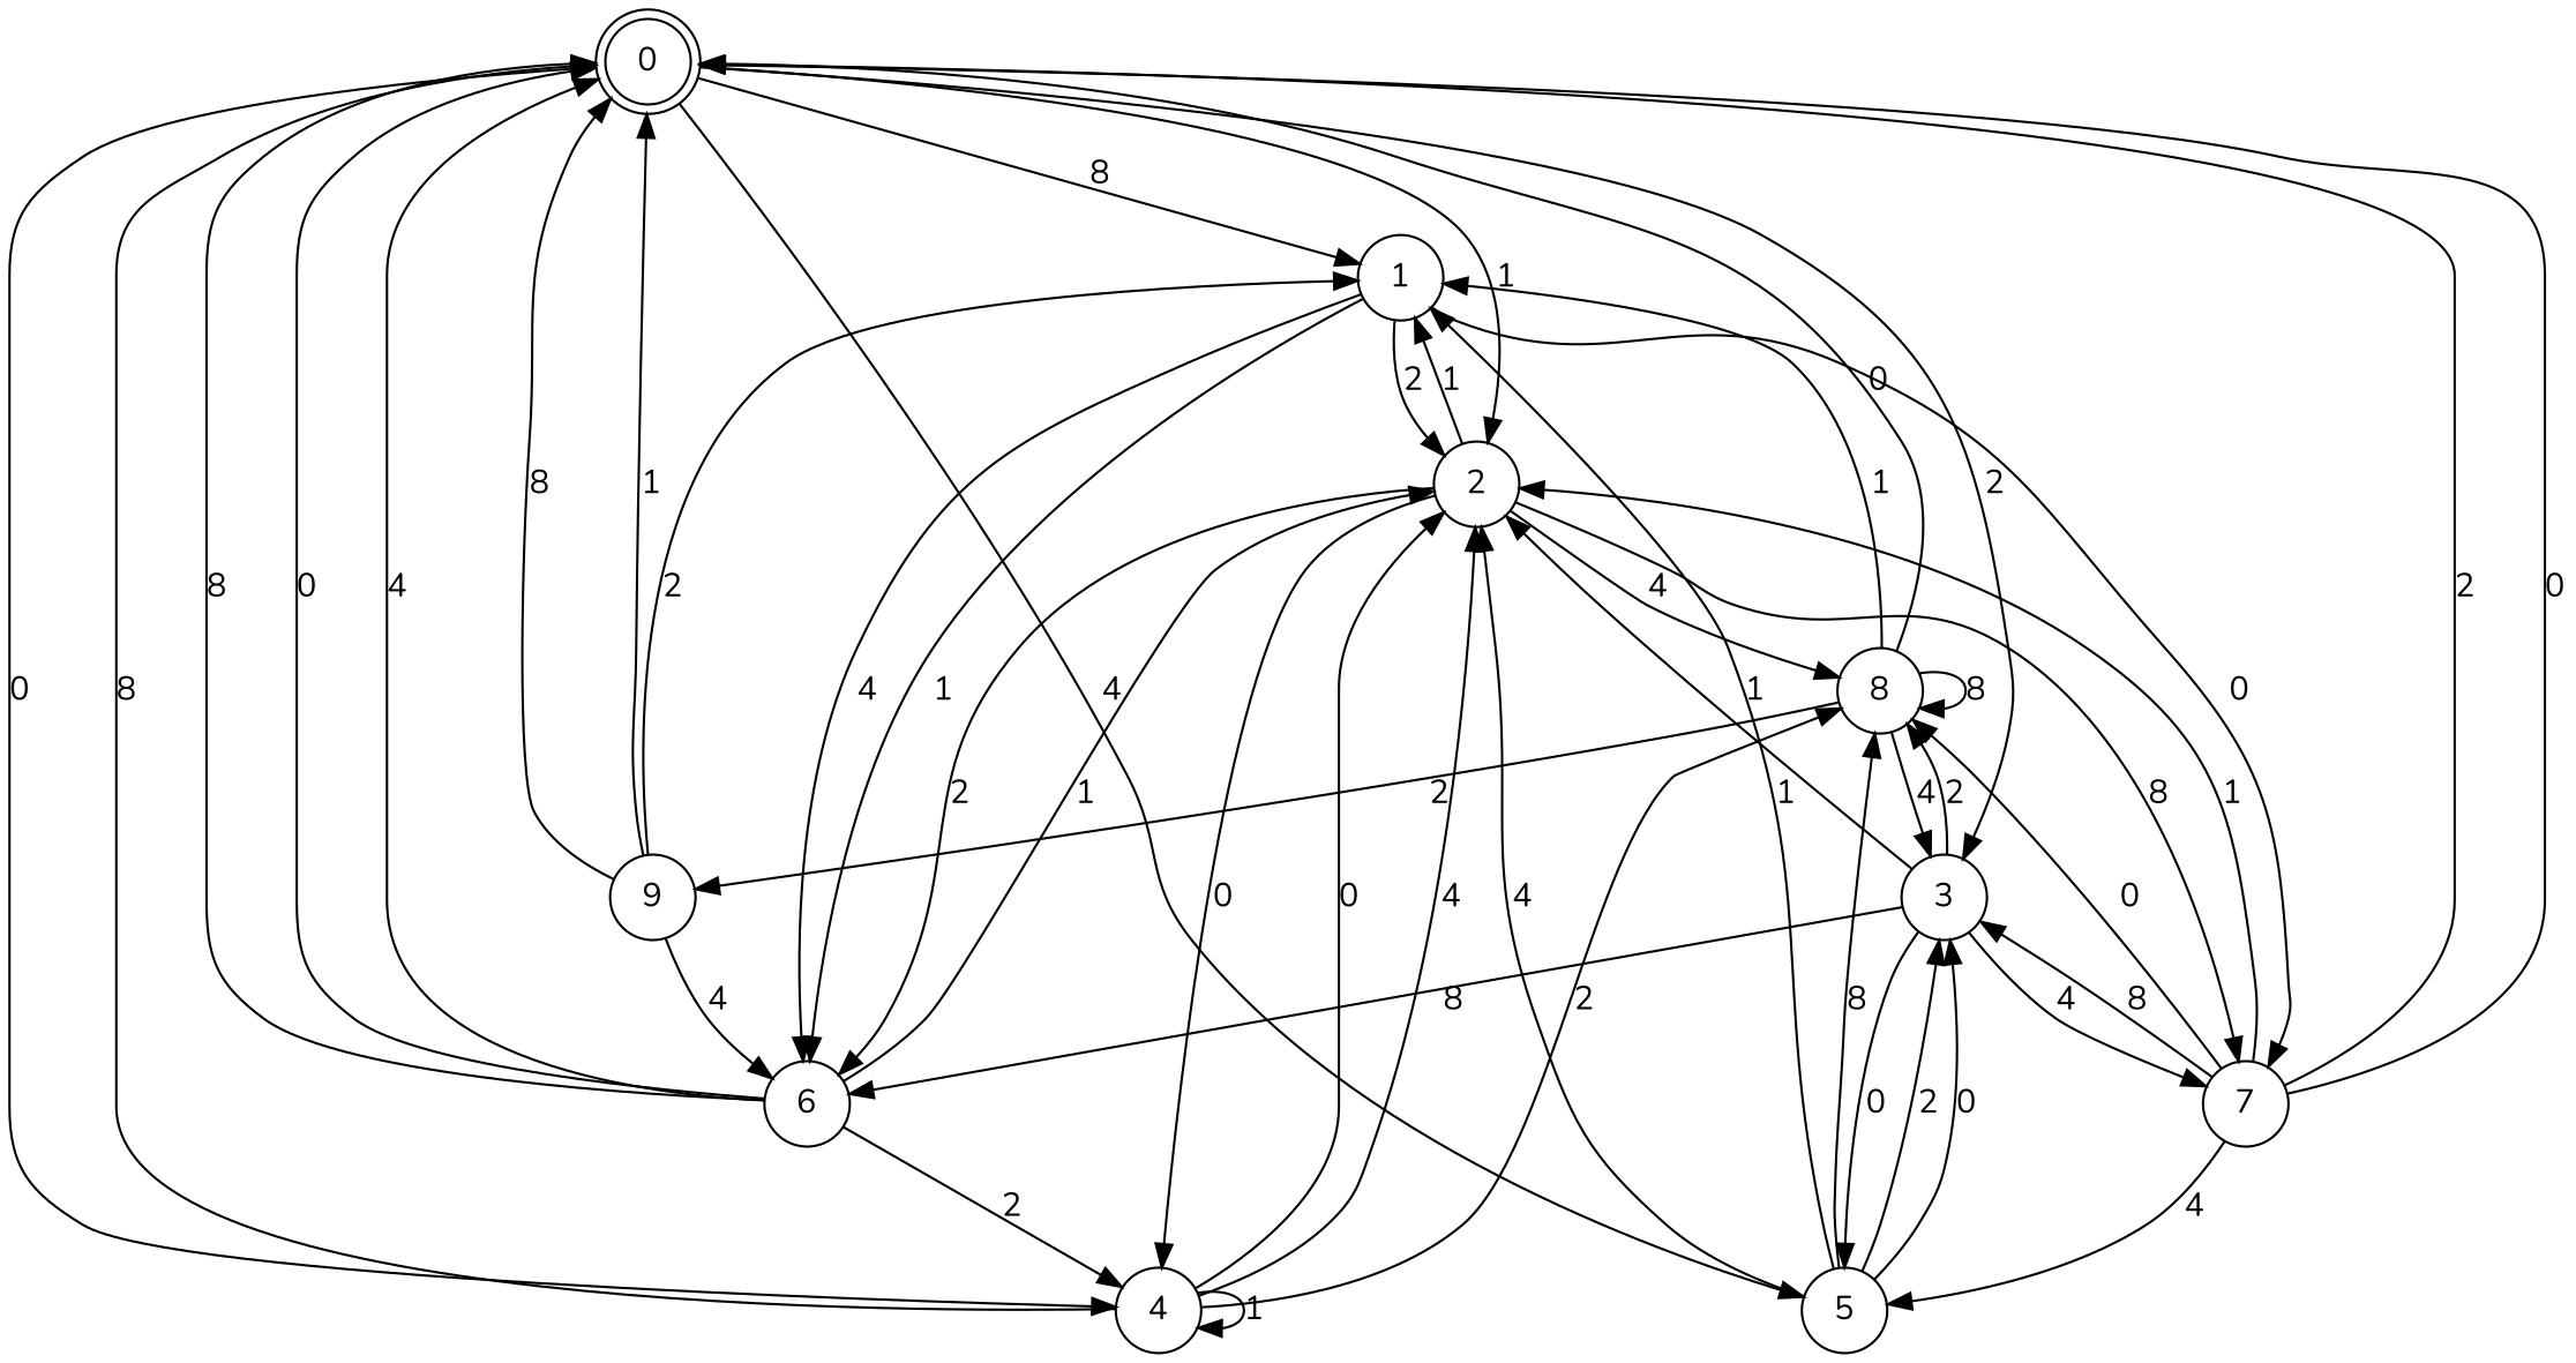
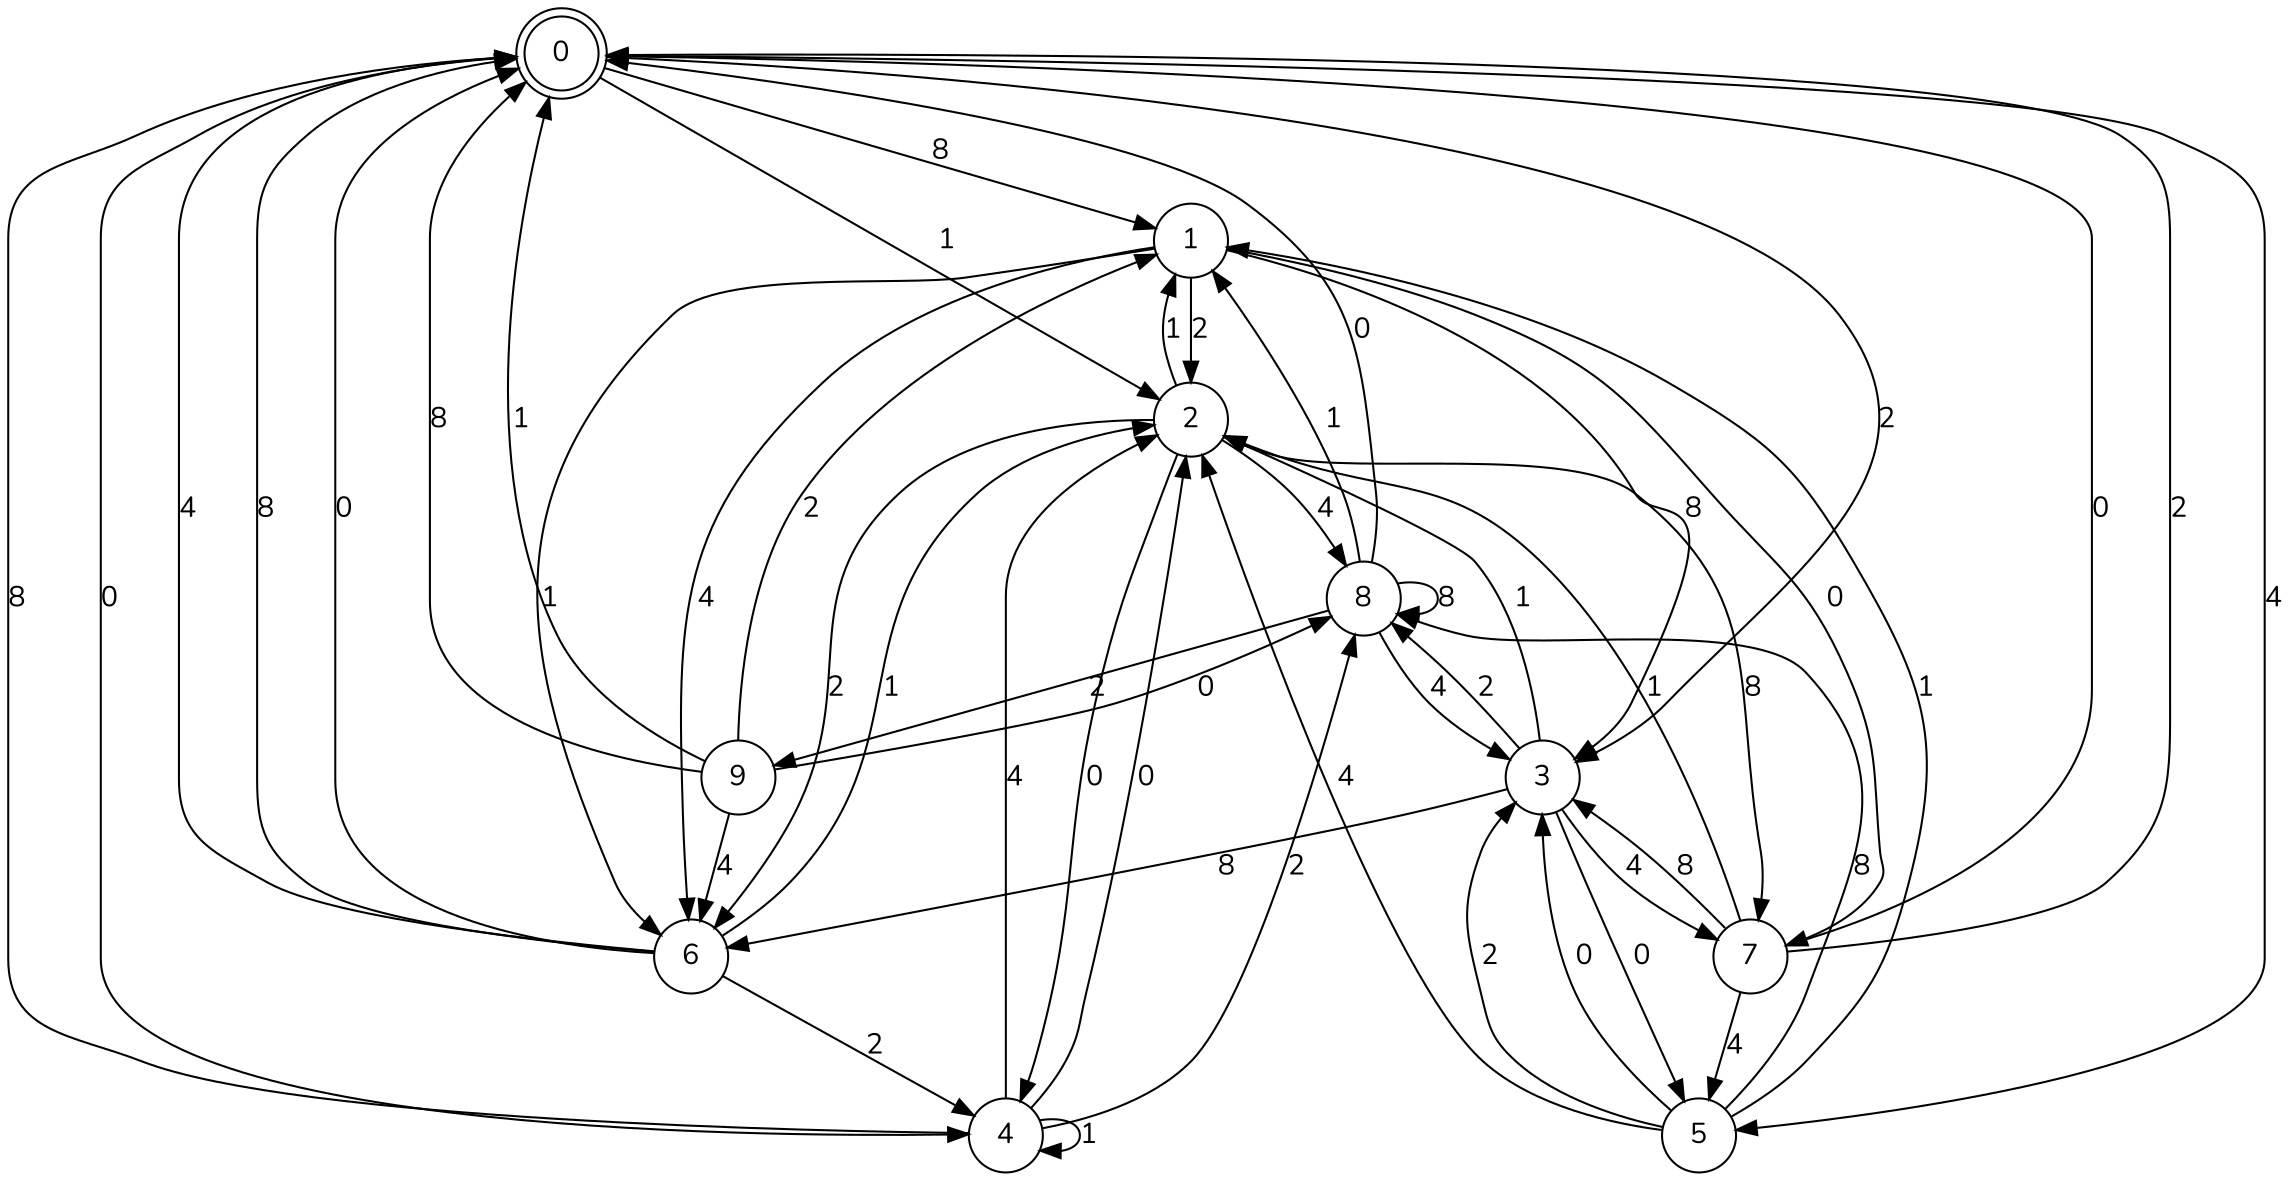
  digraph {
    fontname=Nunito
    node [fontname=Nunito shape=circle]
    edge [fontname=Nunito]
    n1 [label=0 shape=doublecircle]
    n2 [label=1]
    n3 [label=2]
    n4 [label=3]
    n5 [label=4]
    n6 [label=5]
    n7 [label=6]
    n8 [label=7]
    n9 [label=8]
    n10 [label=9]
    n1 -> n2 [label=8]
    n1 -> n3 [label=1]
    n1 -> n4 [label=2]
    n1 -> n5 [label=0]
    n1 -> n6 [label=4]
    n2 -> n3 [label=2]
+   n2 -> n4 [label=8]
    n2 -> n7 [label=1]
    n2 -> n7 [label=4]
    n2 -> n8 [label=0]
    n3 -> n2 [label=1]
    n3 -> n5 [label=0]
    n3 -> n7 [label=2]
    n3 -> n8 [label=8]
    n3 -> n9 [label=4]
    n4 -> n3 [label=1]
    n4 -> n6 [label=0]
    n4 -> n7 [label=8]
    n4 -> n8 [label=4]
    n4 -> n9 [label=2]
    n5 -> n1 [label=8]
    n5 -> n3 [label=0]
    n5 -> n3 [label=4]
    n5 -> n5 [label=1]
    n5 -> n9 [label=2]
    n6 -> n2 [label=1]
    n6 -> n3 [label=4]
    n6 -> n4 [label=2]
    n6 -> n4 [label=0]
    n6 -> n9 [label=8]
    n7 -> n1 [label=8]
    n7 -> n1 [label=0]
    n7 -> n1 [label=4]
    n7 -> n3 [label=1]
    n7 -> n5 [label=2]
    n8 -> n1 [label=2]
    n8 -> n1 [label=0]
    n8 -> n3 [label=1]
    n8 -> n4 [label=8]
    n8 -> n6 [label=4]
    n9 -> n1 [label=0]
    n9 -> n2 [label=1]
    n9 -> n4 [label=4]
    n9 -> n9 [label=8]
    n9 -> n10 [label=2]
    n10 -> n1 [label=8]
    n10 -> n1 [label=1]
    n10 -> n2 [label=2]
    n10 -> n7 [label=4]
-   n8 -> n9 [label=0]
+   n10 -> n9 [label=0]
  }
